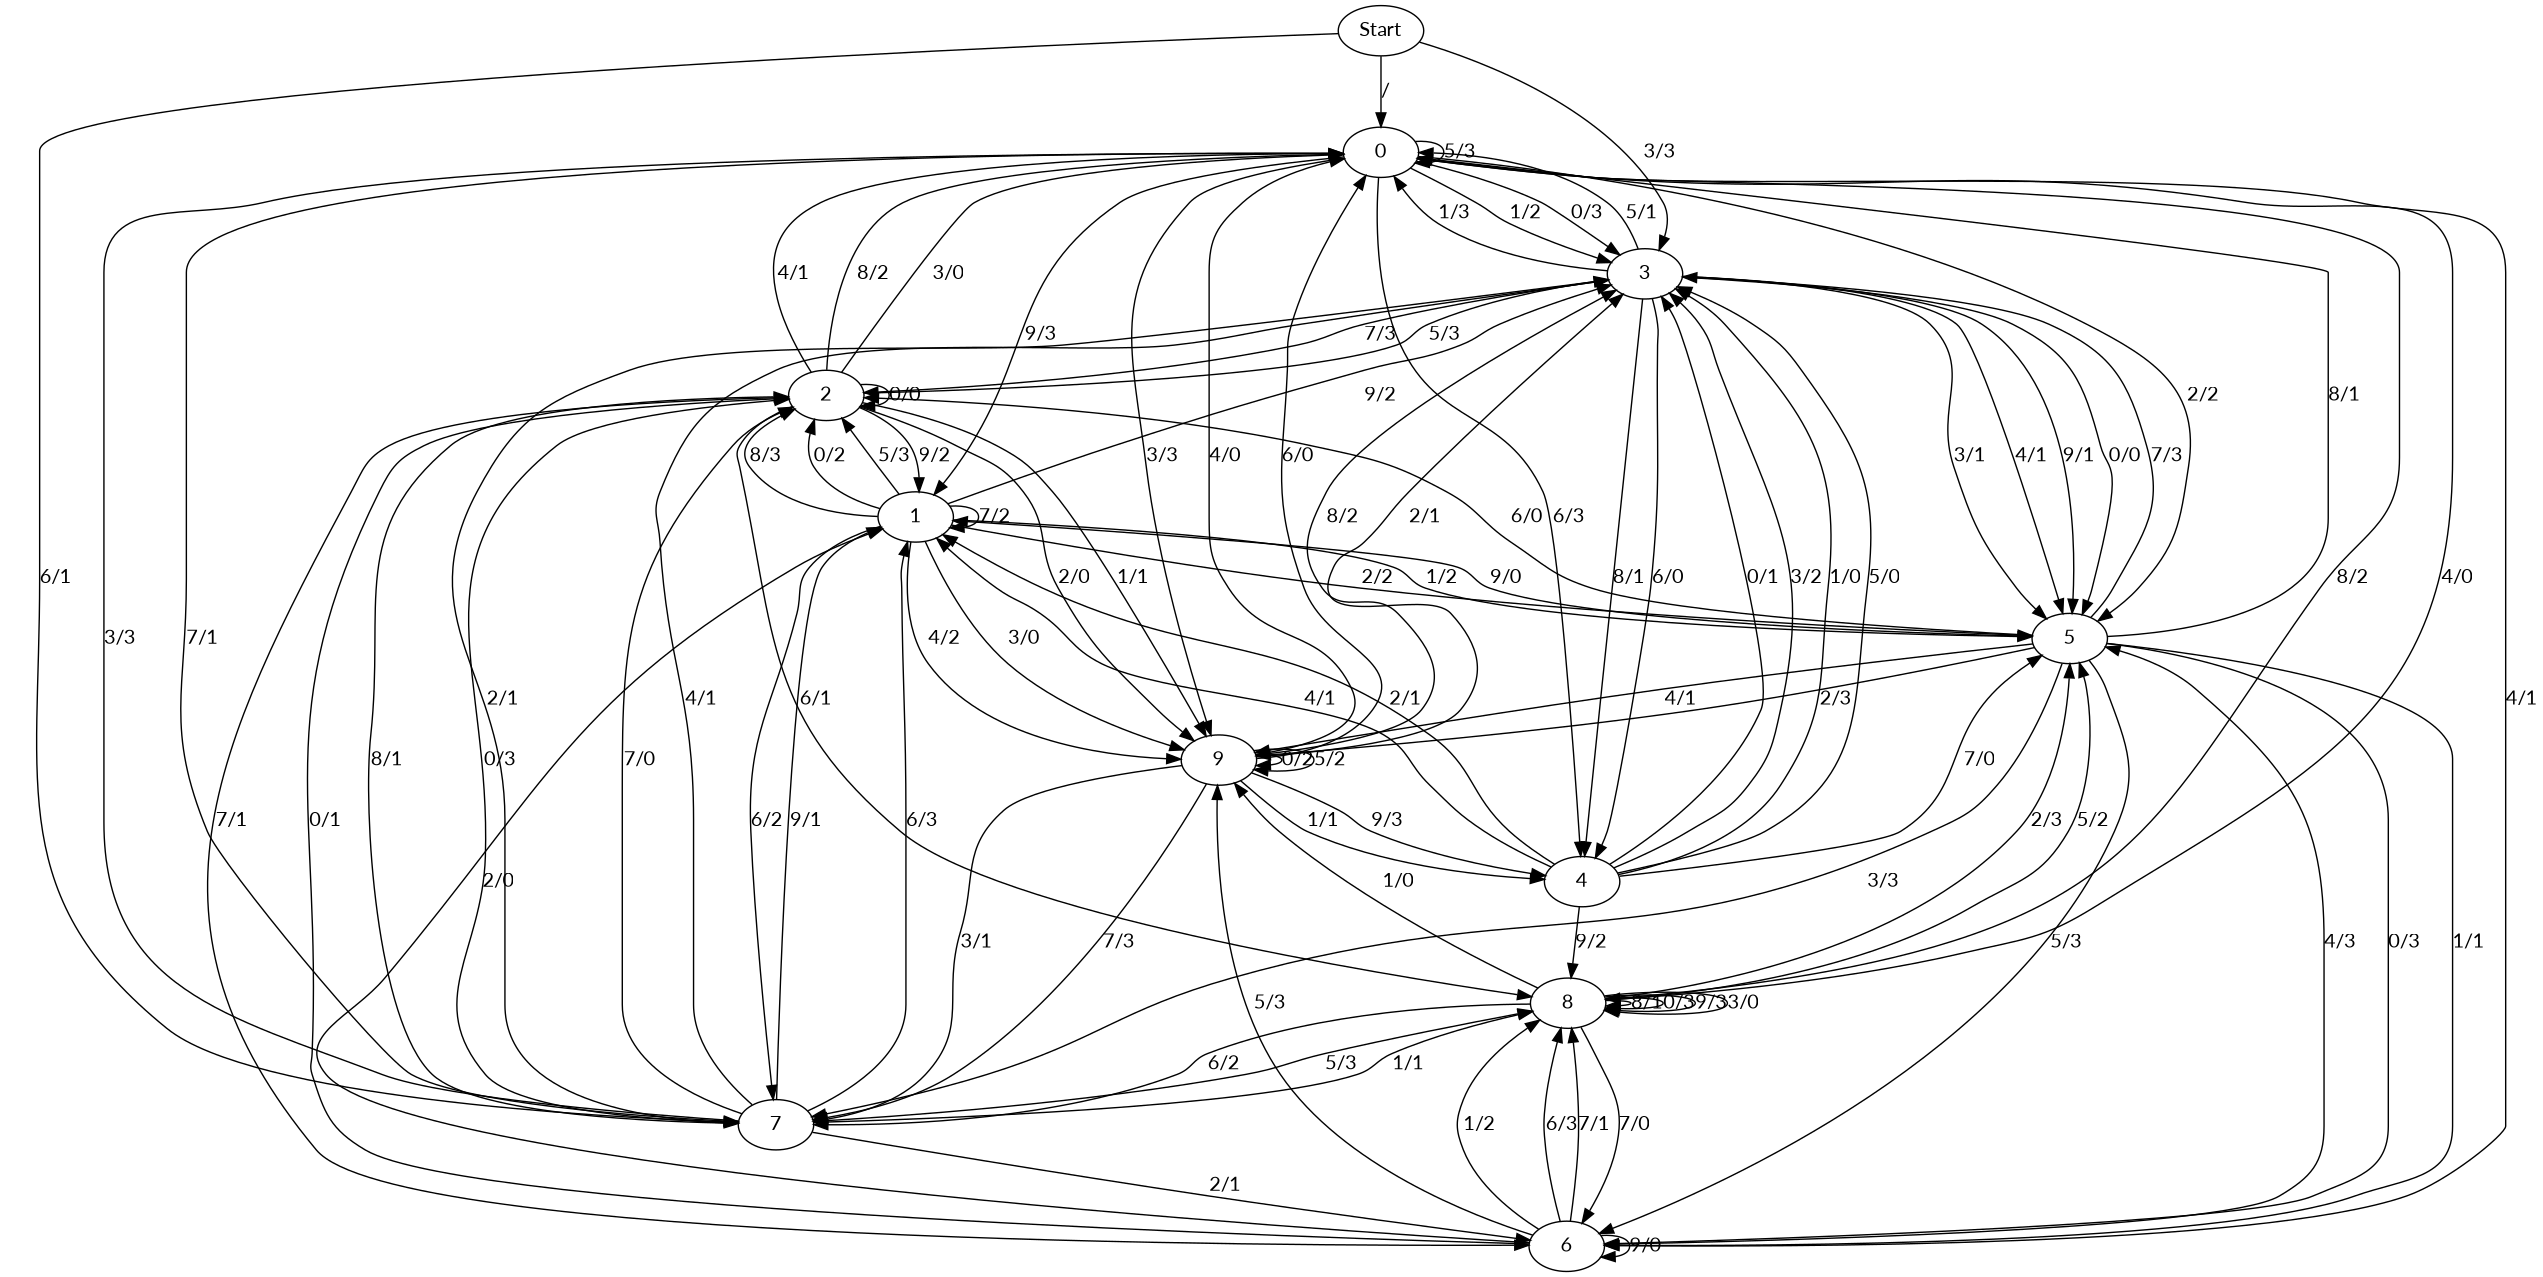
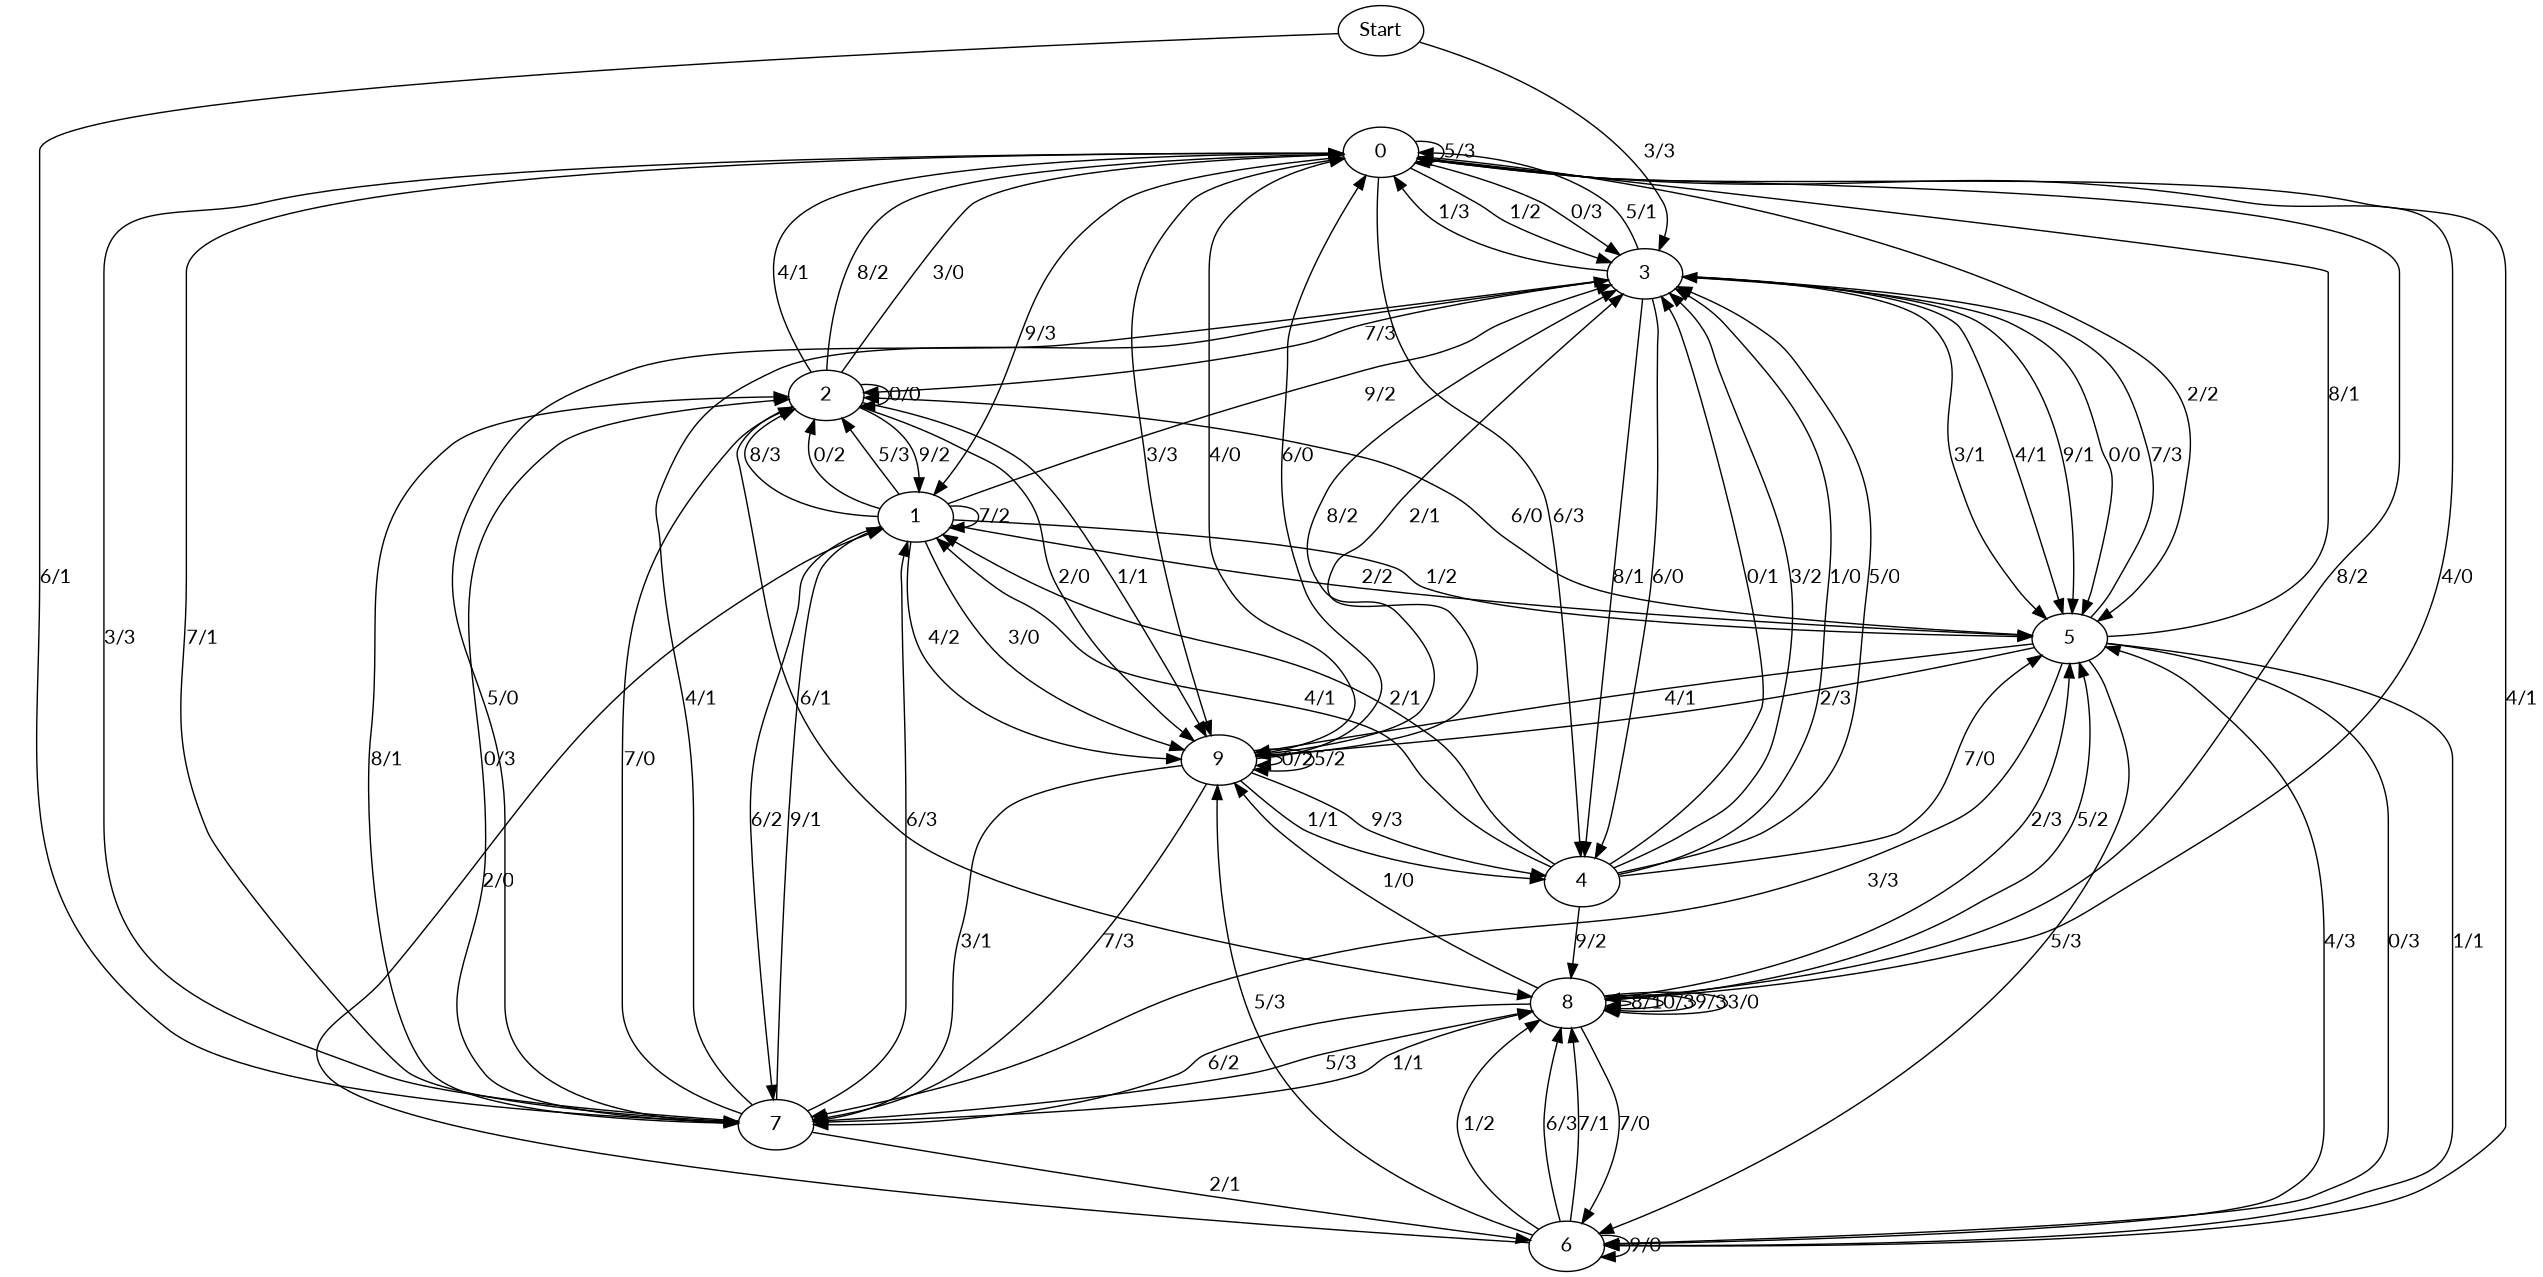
  digraph {
    fontname=Lato
    node [fontname=Lato]
    edge [fontname=Lato]
    Start
    0
    3
    7
    6
    9
    8
    1
    4
    5
    2
-   Start -> 0 [label="/"]
    Start -> 3 [label="3/3"]
    Start -> 7 [label="6/1"]
    0 -> 0 [label="5/3"]
    0 -> 3 [label="1/2"]
    0 -> 3 [label="0/3"]
    0 -> 7 [label="7/1"]
    0 -> 6 [label="4/1"]
    0 -> 9 [label="3/3"]
    0 -> 8 [label="8/2"]
    0 -> 1 [label="9/3"]
    0 -> 4 [label="6/3"]
    0 -> 5 [label="2/2"]
    3 -> 0 [label="5/1"]
    3 -> 0 [label="1/3"]
-   3 -> 7 [label="2/1"]
+   3 -> 7 [label="5/0"]
    3 -> 4 [label="8/1"]
    3 -> 4 [label="6/0"]
    3 -> 5 [label="3/1"]
    3 -> 5 [label="4/1"]
    3 -> 5 [label="9/1"]
    3 -> 5 [label="0/0"]
    3 -> 2 [label="7/3"]
    7 -> 0 [label="3/3"]
    7 -> 3 [label="4/1"]
    7 -> 6 [label="2/1"]
    7 -> 8 [label="5/3"]
    7 -> 8 [label="1/1"]
    7 -> 1 [label="9/1"]
    7 -> 1 [label="6/3"]
    7 -> 2 [label="8/1"]
    7 -> 2 [label="0/3"]
    7 -> 2 [label="7/0"]
    6 -> 6 [label="9/0"]
    6 -> 9 [label="5/3"]
    6 -> 8 [label="1/2"]
    6 -> 8 [label="6/3"]
    6 -> 8 [label="7/1"]
    6 -> 1 [label="2/0"]
    6 -> 5 [label="4/3"]
-   6 -> 2 [label="0/1"]
    9 -> 0 [label="4/0"]
    9 -> 0 [label="6/0"]
    9 -> 3 [label="2/1"]
    9 -> 3 [label="8/2"]
    9 -> 7 [label="3/1"]
    9 -> 7 [label="7/3"]
    9 -> 9 [label="0/2"]
    9 -> 9 [label="5/2"]
    9 -> 4 [label="1/1"]
    9 -> 4 [label="9/3"]
    8 -> 0 [label="4/0"]
    8 -> 7 [label="6/2"]
    8 -> 6 [label="7/0"]
    8 -> 9 [label="1/0"]
    8 -> 8 [label="8/1"]
    8 -> 8 [label="0/3"]
    8 -> 8 [label="9/3"]
    8 -> 8 [label="3/0"]
    8 -> 5 [label="2/3"]
    8 -> 5 [label="5/2"]
    1 -> 3 [label="9/2"]
    1 -> 7 [label="6/2"]
    1 -> 9 [label="3/0"]
    1 -> 9 [label="4/2"]
    1 -> 1 [label="7/2"]
    1 -> 5 [label="2/2"]
    1 -> 5 [label="1/2"]
    1 -> 2 [label="8/3"]
    1 -> 2 [label="0/2"]
    1 -> 2 [label="5/3"]
    4 -> 3 [label="0/1"]
    4 -> 3 [label="3/2"]
    4 -> 3 [label="1/0"]
    4 -> 3 [label="5/0"]
    4 -> 8 [label="9/2"]
    4 -> 1 [label="2/1"]
    4 -> 1 [label="4/1"]
    4 -> 5 [label="7/0"]
    5 -> 0 [label="8/1"]
    5 -> 3 [label="7/3"]
    5 -> 7 [label="3/3"]
    5 -> 6 [label="5/3"]
    5 -> 6 [label="0/3"]
    5 -> 6 [label="1/1"]
    5 -> 9 [label="4/1"]
    5 -> 9 [label="2/3"]
-   5 -> 1 [label="9/0"]
    5 -> 2 [label="6/0"]
    2 -> 0 [label="4/1"]
    2 -> 0 [label="8/2"]
    2 -> 0 [label="3/0"]
-   2 -> 3 [label="5/3"]
-   2 -> 6 [label="7/1"]
    2 -> 9 [label="2/0"]
    2 -> 9 [label="1/1"]
    2 -> 8 [label="6/1"]
    2 -> 1 [label="9/2"]
    2 -> 2 [label="0/0"]
  }
